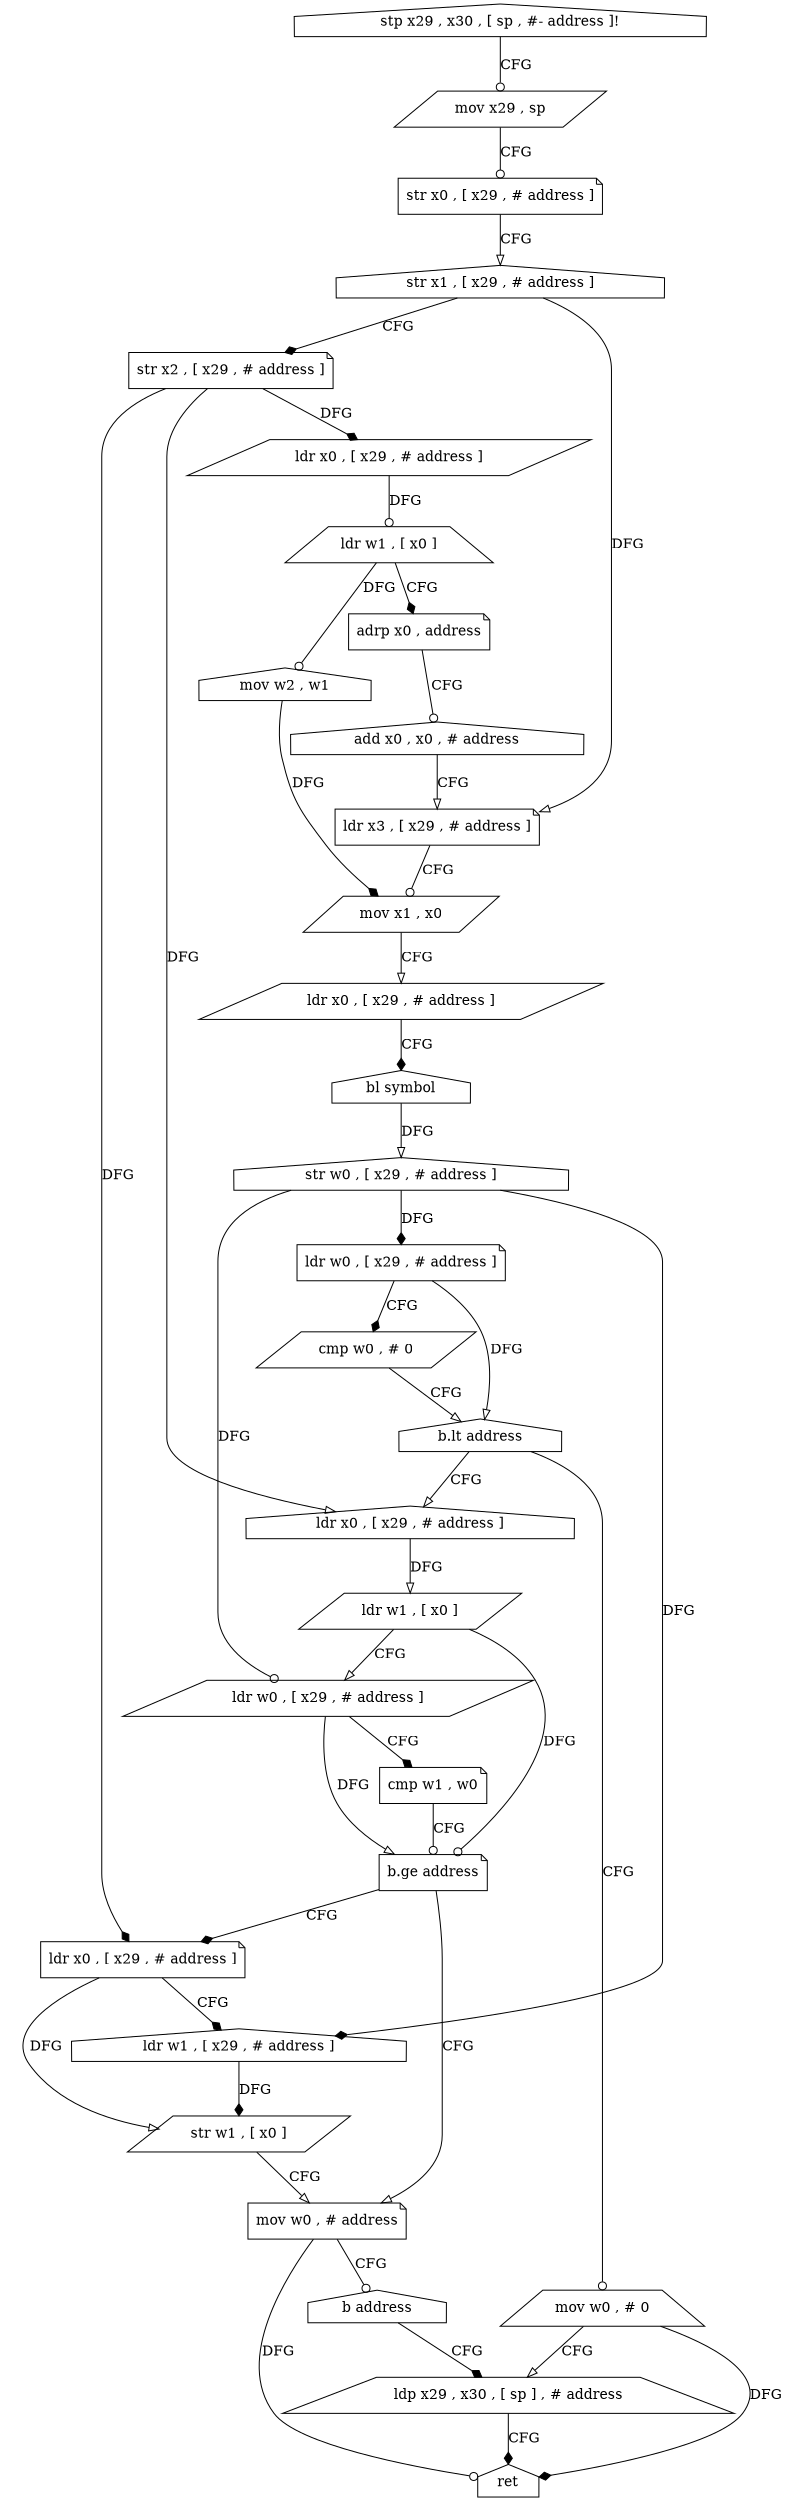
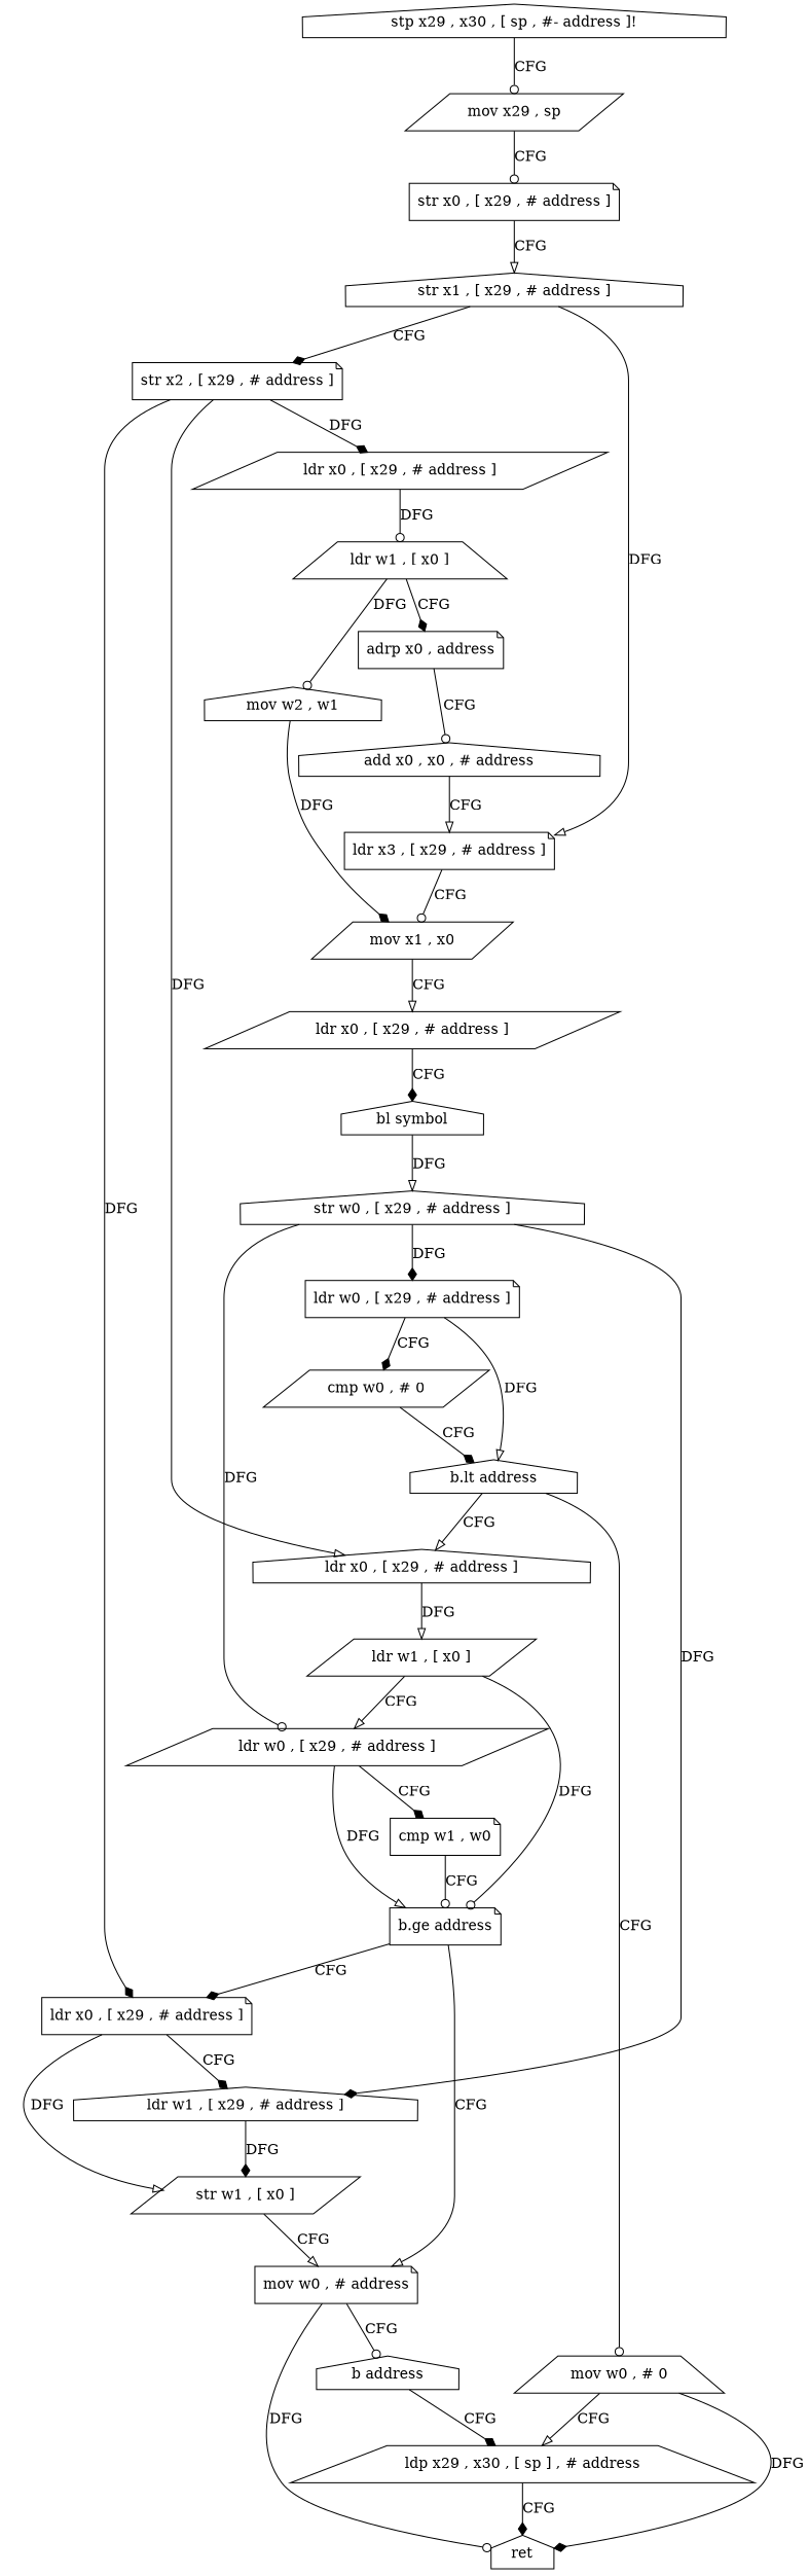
  digraph {
    node [shape=house]
    edge [arrowhead=onormal]
    n1 [label="stp x29 , x30 , [ sp , #- address ]!"]
    n2 [label="mov x29 , sp" shape=parallelogram]
    n3 [label="str x0 , [ x29 , # address ]" shape=note]
    n4 [label="str x1 , [ x29 , # address ]"]
    n5 [label="str x2 , [ x29 , # address ]" shape=note]
    n6 [label="ldr x3 , [ x29 , # address ]" shape=note]
    n7 [label="ldr x0 , [ x29 , # address ]" shape=parallelogram]
    n8 [label="ldr x0 , [ x29 , # address ]"]
    n9 [label="ldr x0 , [ x29 , # address ]" shape=note]
    n10 [label="mov x1 , x0" shape=parallelogram]
    n11 [label="ldr w1 , [ x0 ]" shape=trapezium]
    n12 [label="ldr w1 , [ x0 ]" shape=parallelogram]
    n13 [label="ldr w1 , [ x29 , # address ]"]
    n14 [label="str w1 , [ x0 ]" shape=parallelogram]
    n15 [label="adrp x0 , address" shape=note]
    n16 [label="mov w2 , w1"]
    n17 [label="add x0 , x0 , # address"]
    n18 [label="ldr x0 , [ x29 , # address ]" shape=parallelogram]
    n19 [label="bl symbol"]
    n20 [label="str w0 , [ x29 , # address ]"]
    n21 [label="ldr w0 , [ x29 , # address ]" shape=note]
    n22 [label="ldr w0 , [ x29 , # address ]" shape=parallelogram]
    n23 [label="cmp w0 , # 0" shape=parallelogram]
    n24 [label="b.lt address"]
    n25 [label="b.ge address" shape=note]
    n26 [label="cmp w1 , w0" shape=note]
    n27 [label="mov w0 , # 0" shape=trapezium]
    n28 [label="ldp x29 , x30 , [ sp ] , # address" shape=trapezium]
    n29 [label=ret]
    n30 [label="mov w0 , # address" shape=note]
    n31 [label="b address"]
    n1 -> n2 [arrowhead=odot label=CFG]
    n2 -> n3 [arrowhead=odot label=CFG]
    n3 -> n4 [label=CFG]
    n4 -> n5 [arrowhead=diamond label=CFG]
    n4 -> n6 [label=DFG]
    n5 -> n7 [arrowhead=diamond label=DFG]
    n5 -> n8 [label=DFG]
    n5 -> n9 [arrowhead=diamond label=DFG]
    n6 -> n10 [arrowhead=odot label=CFG]
    n7 -> n11 [arrowhead=odot label=DFG]
    n8 -> n12 [label=DFG]
    n9 -> n13 [arrowhead=diamond label=CFG]
    n9 -> n14 [label=DFG]
    n10 -> n18 [label=CFG]
    n11 -> n15 [arrowhead=diamond label=CFG]
    n11 -> n16 [arrowhead=odot label=DFG]
    n12 -> n22 [label=CFG]
    n12 -> n25 [arrowhead=odot label=DFG]
    n13 -> n14 [arrowhead=diamond label=DFG]
    n14 -> n30 [label=CFG]
    n15 -> n17 [arrowhead=odot label=CFG]
    n16 -> n10 [arrowhead=diamond label=DFG]
    n17 -> n6 [label=CFG]
    n18 -> n19 [arrowhead=diamond label=CFG]
    n19 -> n20 [label=DFG]
    n20 -> n13 [arrowhead=diamond label=DFG]
    n20 -> n21 [arrowhead=diamond label=DFG]
    n20 -> n22 [arrowhead=odot label=DFG]
    n21 -> n23 [arrowhead=diamond label=CFG]
    n21 -> n24 [label=DFG]
    n22 -> n25 [label=DFG]
    n22 -> n26 [arrowhead=diamond label=CFG]
-   n23 -> n24 [label=CFG]
+   n23 -> n24 [arrowhead=diamond label=CFG]
    n24 -> n8 [label=CFG]
    n24 -> n27 [arrowhead=odot label=CFG]
    n25 -> n9 [arrowhead=diamond label=CFG]
    n25 -> n30 [label=CFG]
    n26 -> n25 [arrowhead=odot label=CFG]
    n27 -> n28 [label=CFG]
    n27 -> n29 [arrowhead=diamond label=DFG]
    n28 -> n29 [arrowhead=diamond label=CFG]
    n30 -> n29 [arrowhead=odot label=DFG]
    n30 -> n31 [arrowhead=odot label=CFG]
    n31 -> n28 [arrowhead=diamond label=CFG]
  }
